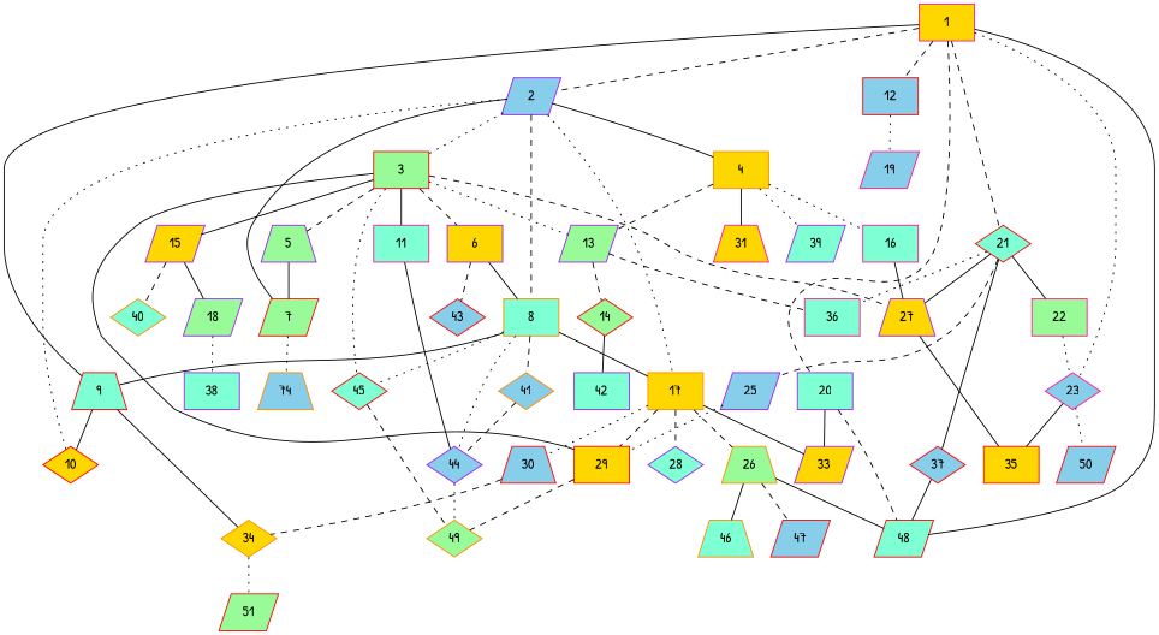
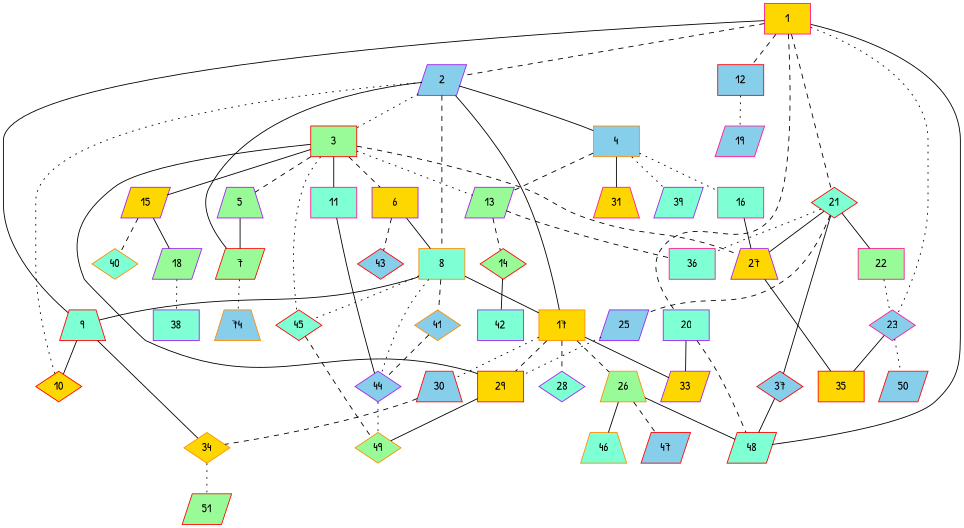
  graph {
    fontname="Patrick Hand"
    node [color=red fillcolor=aquamarine fontname="Patrick Hand" shape=box style=filled]
    edge [fontname="Patrick Hand" style=solid]
    1 [color=deeppink fillcolor=gold]
    2 [color=purple fillcolor=skyblue shape=parallelogram]
    9 [shape=trapezium]
    12 [fillcolor=skyblue]
    20 [color=purple]
    21 [shape=diamond]
    23 [color=deeppink fillcolor=skyblue shape=diamond]
    48 [shape=parallelogram]
    3 [fillcolor=palegreen]
-   4 [color=darkorange fillcolor=gold]
+   4 [color=darkorange fillcolor=skyblue]
    7 [fillcolor=palegreen shape=parallelogram]
    8 [color=darkorange]
    10 [fillcolor=gold shape=diamond]
    17 [color=darkorange fillcolor=gold]
    34 [color=darkorange fillcolor=gold shape=diamond]
    19 [color=deeppink fillcolor=skyblue shape=parallelogram]
    33 [color=purple fillcolor=gold shape=parallelogram]
    27 [color=purple fillcolor=gold shape=trapezium]
    36 [color=deeppink]
    22 [color=deeppink fillcolor=palegreen]
    25 [color=purple fillcolor=skyblue shape=parallelogram]
    37 [fillcolor=skyblue shape=diamond]
    35 [fillcolor=gold]
    50 [fillcolor=skyblue shape=parallelogram]
    5 [color=purple fillcolor=palegreen shape=trapezium]
    6 [color=purple fillcolor=gold]
    11 [color=deeppink]
    13 [color=purple fillcolor=palegreen shape=parallelogram]
    15 [color=purple fillcolor=gold shape=parallelogram]
    29 [fillcolor=gold]
    45 [shape=diamond]
    16 [color=deeppink]
    31 [color=deeppink fillcolor=gold shape=trapezium]
    39 [color=purple shape=parallelogram]
    n35 [color=darkorange fillcolor=skyblue label=74 shape=trapezium]
    41 [color=darkorange fillcolor=skyblue shape=diamond]
    44 [color=purple fillcolor=skyblue shape=diamond]
    26 [color=darkorange fillcolor=palegreen shape=trapezium]
    28 [color=purple shape=diamond]
    30 [fillcolor=skyblue shape=trapezium]
    43 [fillcolor=skyblue shape=diamond]
    14 [fillcolor=palegreen shape=diamond]
    18 [color=purple fillcolor=palegreen shape=parallelogram]
    40 [color=darkorange shape=diamond]
    49 [color=darkorange fillcolor=palegreen shape=diamond]
    51 [fillcolor=palegreen shape=parallelogram]
    42 [color=purple]
    38 [color=purple]
    46 [color=darkorange shape=trapezium]
    47 [fillcolor=skyblue shape=parallelogram]
    1 -- 2 [style=dashed]
    1 -- 9
    1 -- 12 [style=dashed]
    1 -- 20 [style=dashed]
    1 -- 21 [style=dashed]
    1 -- 23 [style=dotted]
    1 -- 48
    2 -- 3 [style=dotted]
    2 -- 4
    2 -- 7
    2 -- 8 [style=dashed]
    2 -- 10 [style=dotted]
-   2 -- 17 [style=dotted]
+   2 -- 17
    9 -- 10
    9 -- 34
    12 -- 19 [style=dotted]
    20 -- 48 [style=dashed]
    20 -- 33
    21 -- 27
    21 -- 36 [style=dotted]
    21 -- 22
    21 -- 25 [style=dashed]
    21 -- 37
    23 -- 35
    23 -- 50 [style=dotted]
    3 -- 27 [style=dashed]
    3 -- 5 [style=dashed]
    3 -- 6 [style=dashed]
    3 -- 11
    3 -- 13 [style=dotted]
    3 -- 15
    3 -- 29
    3 -- 45 [style=dotted]
    4 -- 13 [style=dashed]
    4 -- 16 [style=dotted]
    4 -- 31
    4 -- 39 [style=dotted]
    7 -- n35 [style=dotted]
    8 -- 9
    8 -- 17
    8 -- 45 [style=dotted]
    8 -- 41 [style=dashed]
    8 -- 44 [style=dotted]
    17 -- 33
    17 -- 29 [style=dashed]
    17 -- 26 [style=dashed]
    17 -- 28 [style=dashed]
    17 -- 30 [style=dotted]
    34 -- 51 [style=dotted]
    27 -- 35
    22 -- 23 [style=dotted]
    25 -- 29 [style=dotted]
    37 -- 48
    5 -- 7
    6 -- 8
    6 -- 43 [style=dashed]
    11 -- 44
    13 -- 36 [style=dashed]
    13 -- 14 [style=dashed]
    15 -- 18
    15 -- 40 [style=dashed]
-   29 -- 49 [style=dashed]
+   29 -- 49
    45 -- 49 [style=dashed]
    16 -- 27
    41 -- 44 [style=dashed]
    44 -- 49 [style=dotted]
    26 -- 48
    26 -- 46
    26 -- 47 [style=dashed]
    30 -- 34 [style=dashed]
    14 -- 42
    18 -- 38 [style=dotted]
  }
